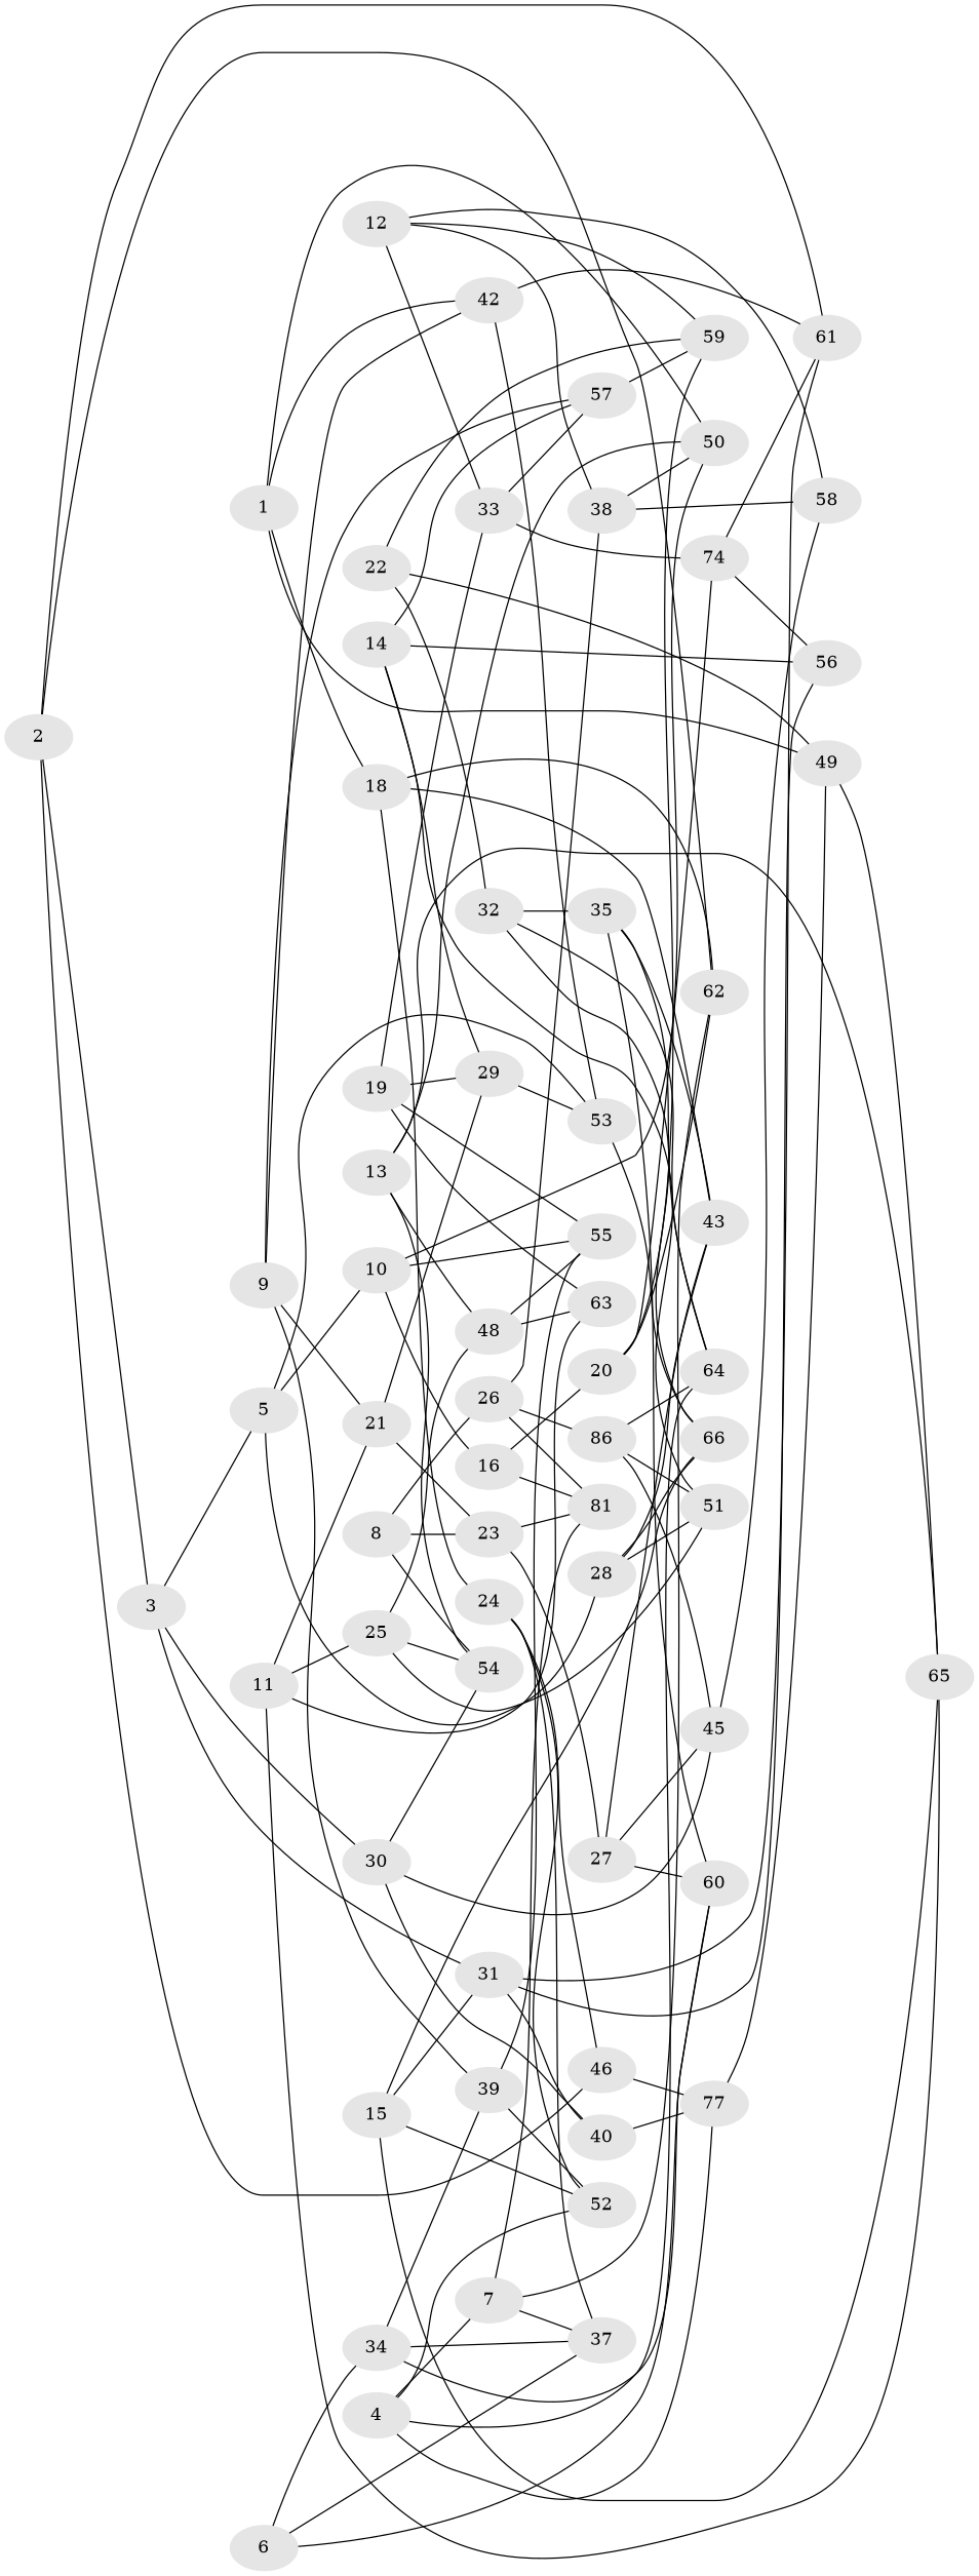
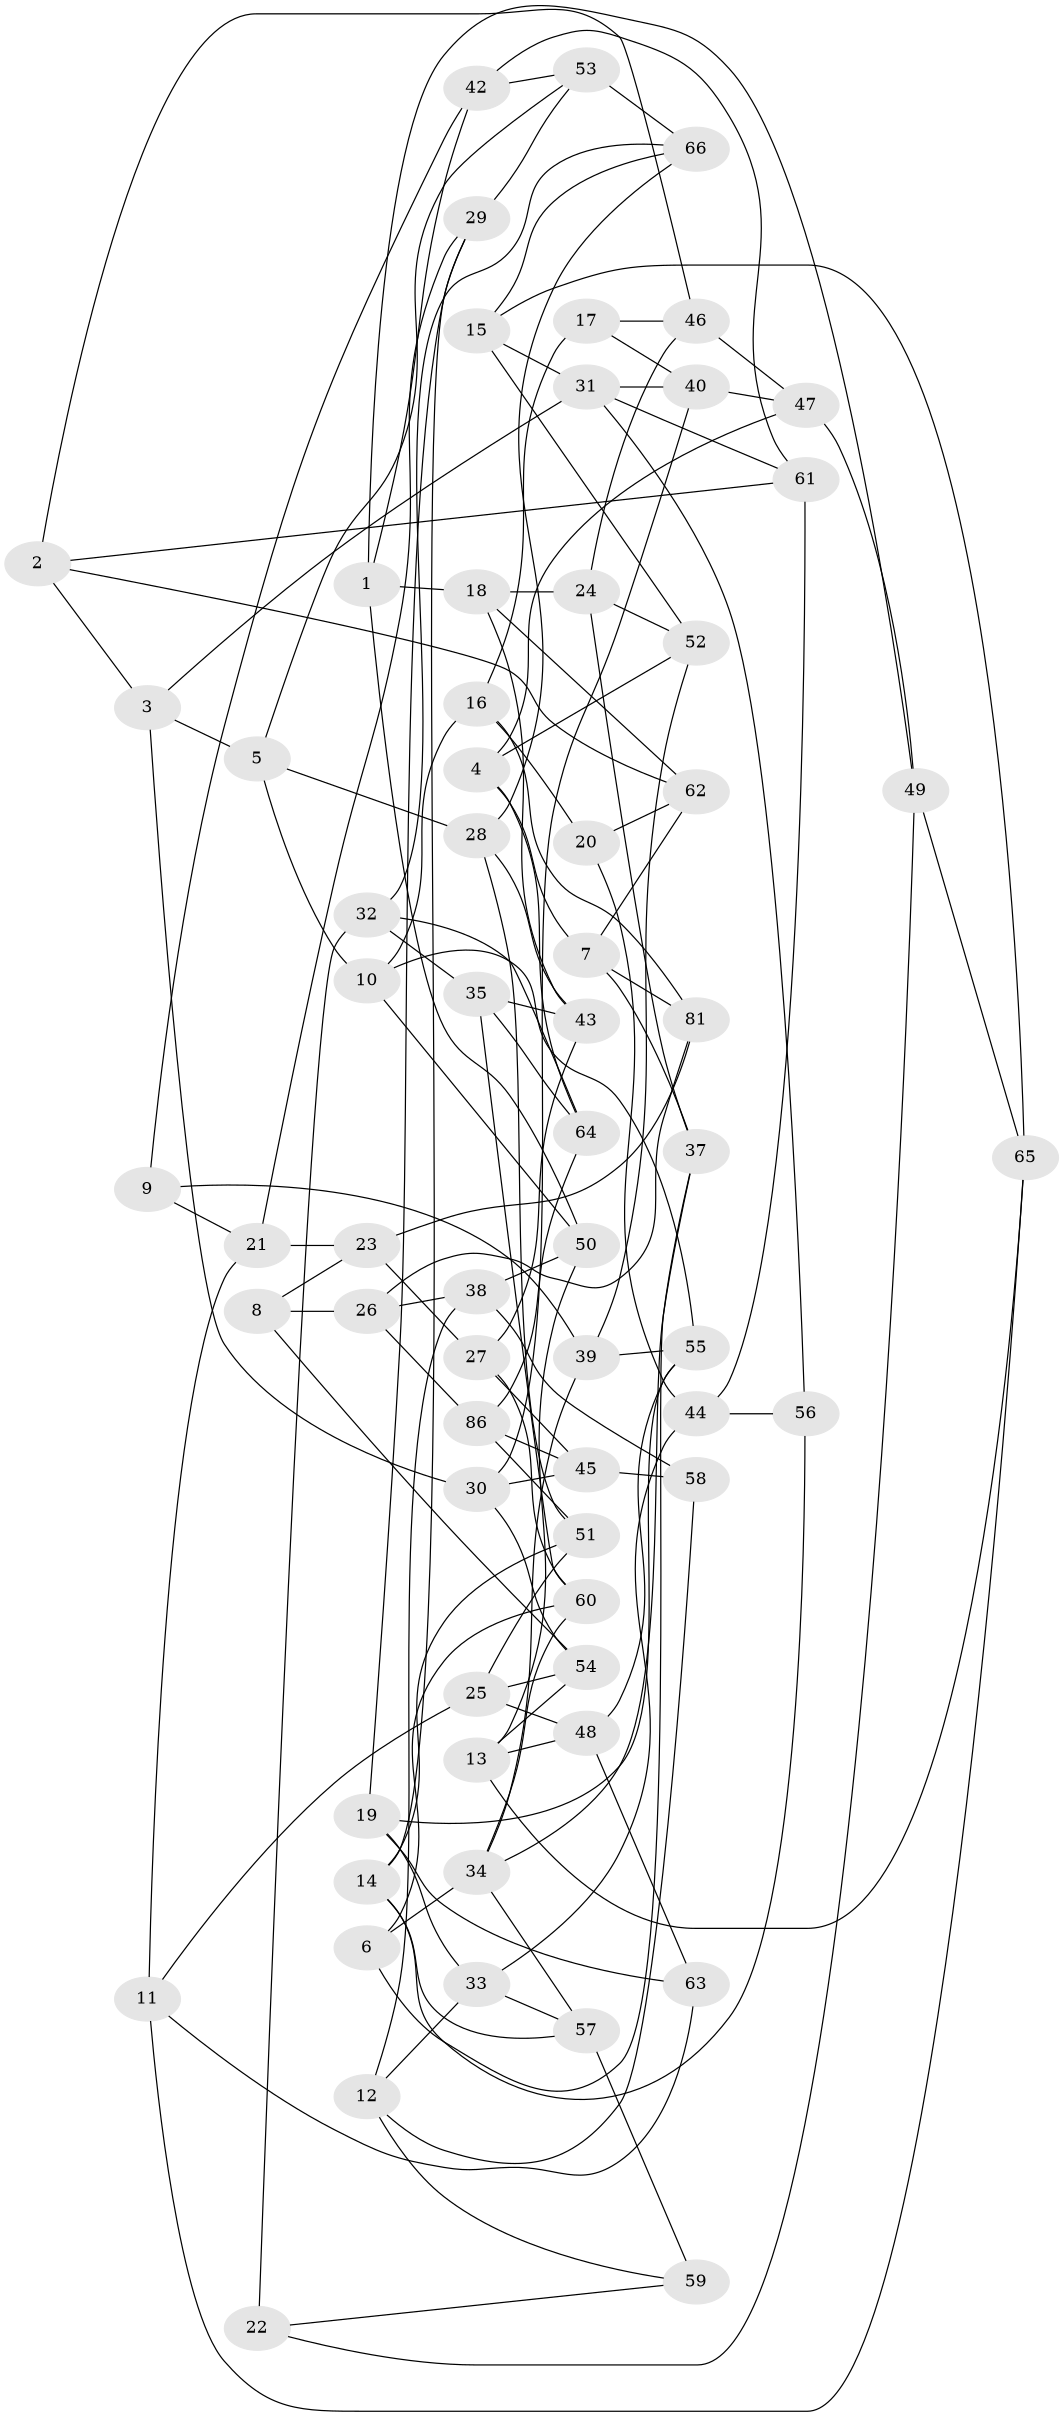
  graph {
    rankdir=LR
    node [color=gray90 style=filled]
    1
    18
    42
    49
    50
    62
    24
    43
    61
    53
    65
    2
    3
    46
    5
    30
    31
-   47 [label=77]
+   47
    10
    28
    54
    40
    45
    56
    4
    7
    52
    64
    37
    n30 [label=81]
    16
    55
    51
    66
    6
    34
    60
    39
    8
    23
    26
    27
    38
    n44 [label=86]
    9
    21
    57
    29
    59
+   17
    20
    11
    63
    25
    48
    12
    58
    33
-   44 [label=74]
+   44
    13
    14
    15
    19
    22
    32
    35
    1 -- 18
    1 -- 42
    1 -- 49
    1 -- 50
    18 -- 62
    18 -- 24
    18 -- 43
    42 -- 61
    42 -- 53
    49 -- 65
    24 -- 46
    24 -- 52
    24 -- 37
    53 -- 66
    2 -- 62
    2 -- 61
    2 -- 3
    2 -- 46
    3 -- 5
    3 -- 30
    3 -- 31
    46 -- 47
    5 -- 53
    5 -- 10
    5 -- 28
    30 -- 54
    30 -- 40
    30 -- 45
    31 -- 61
    31 -- 40
    31 -- 56
    47 -- 49
    10 -- 50
    10 -- 16
    10 -- 55
    28 -- 43
    28 -- 51
    28 -- 66
    40 -- 47
    45 -- 58
    4 -- 47
    4 -- 7
    4 -- 52
    4 -- 64
    7 -- 62
    7 -- 37
    7 -- n30
    16 -- n30
+   16 -- 17
    16 -- 20
    6 -- 37
    6 -- 34
    6 -- 60
    34 -- 37
    34 -- 60
    34 -- 39
    39 -- 52
    39 -- 55
    8 -- 54
    8 -- 23
    8 -- 26
    23 -- n30
    23 -- 27
    26 -- n30
    26 -- 38
    26 -- n44
    27 -- 43
    27 -- 45
    27 -- 60
    38 -- 50
    38 -- 58
    n44 -- 45
    n44 -- 64
    n44 -- 51
    9 -- 42
    9 -- 39
    9 -- 21
-   9 -- 57
+   34 -- 57
    21 -- 23
    21 -- 29
    57 -- 59
    29 -- 53
+   17 -- 46
+   17 -- 40
    20 -- 62
-   20 -- 59
    20 -- 44
    11 -- 65
    11 -- 21
    11 -- 63
    11 -- 25
    25 -- 54
    25 -- 51
    25 -- 48
    48 -- 55
    48 -- 63
    12 -- 38
    12 -- 59
    12 -- 58
    12 -- 33
    33 -- 57
    33 -- 44
    44 -- 61
    44 -- 56
    13 -- 50
    13 -- 65
    13 -- 54
    13 -- 48
    14 -- 56
    14 -- 51
    14 -- 57
    14 -- 29
    15 -- 65
    15 -- 31
    15 -- 52
    15 -- 66
    19 -- 55
    19 -- 29
    19 -- 63
    19 -- 33
    22 -- 49
    22 -- 59
    22 -- 32
    32 -- 64
    32 -- 66
    32 -- 35
    35 -- 43
    35 -- 64
    35 -- 60
  }
